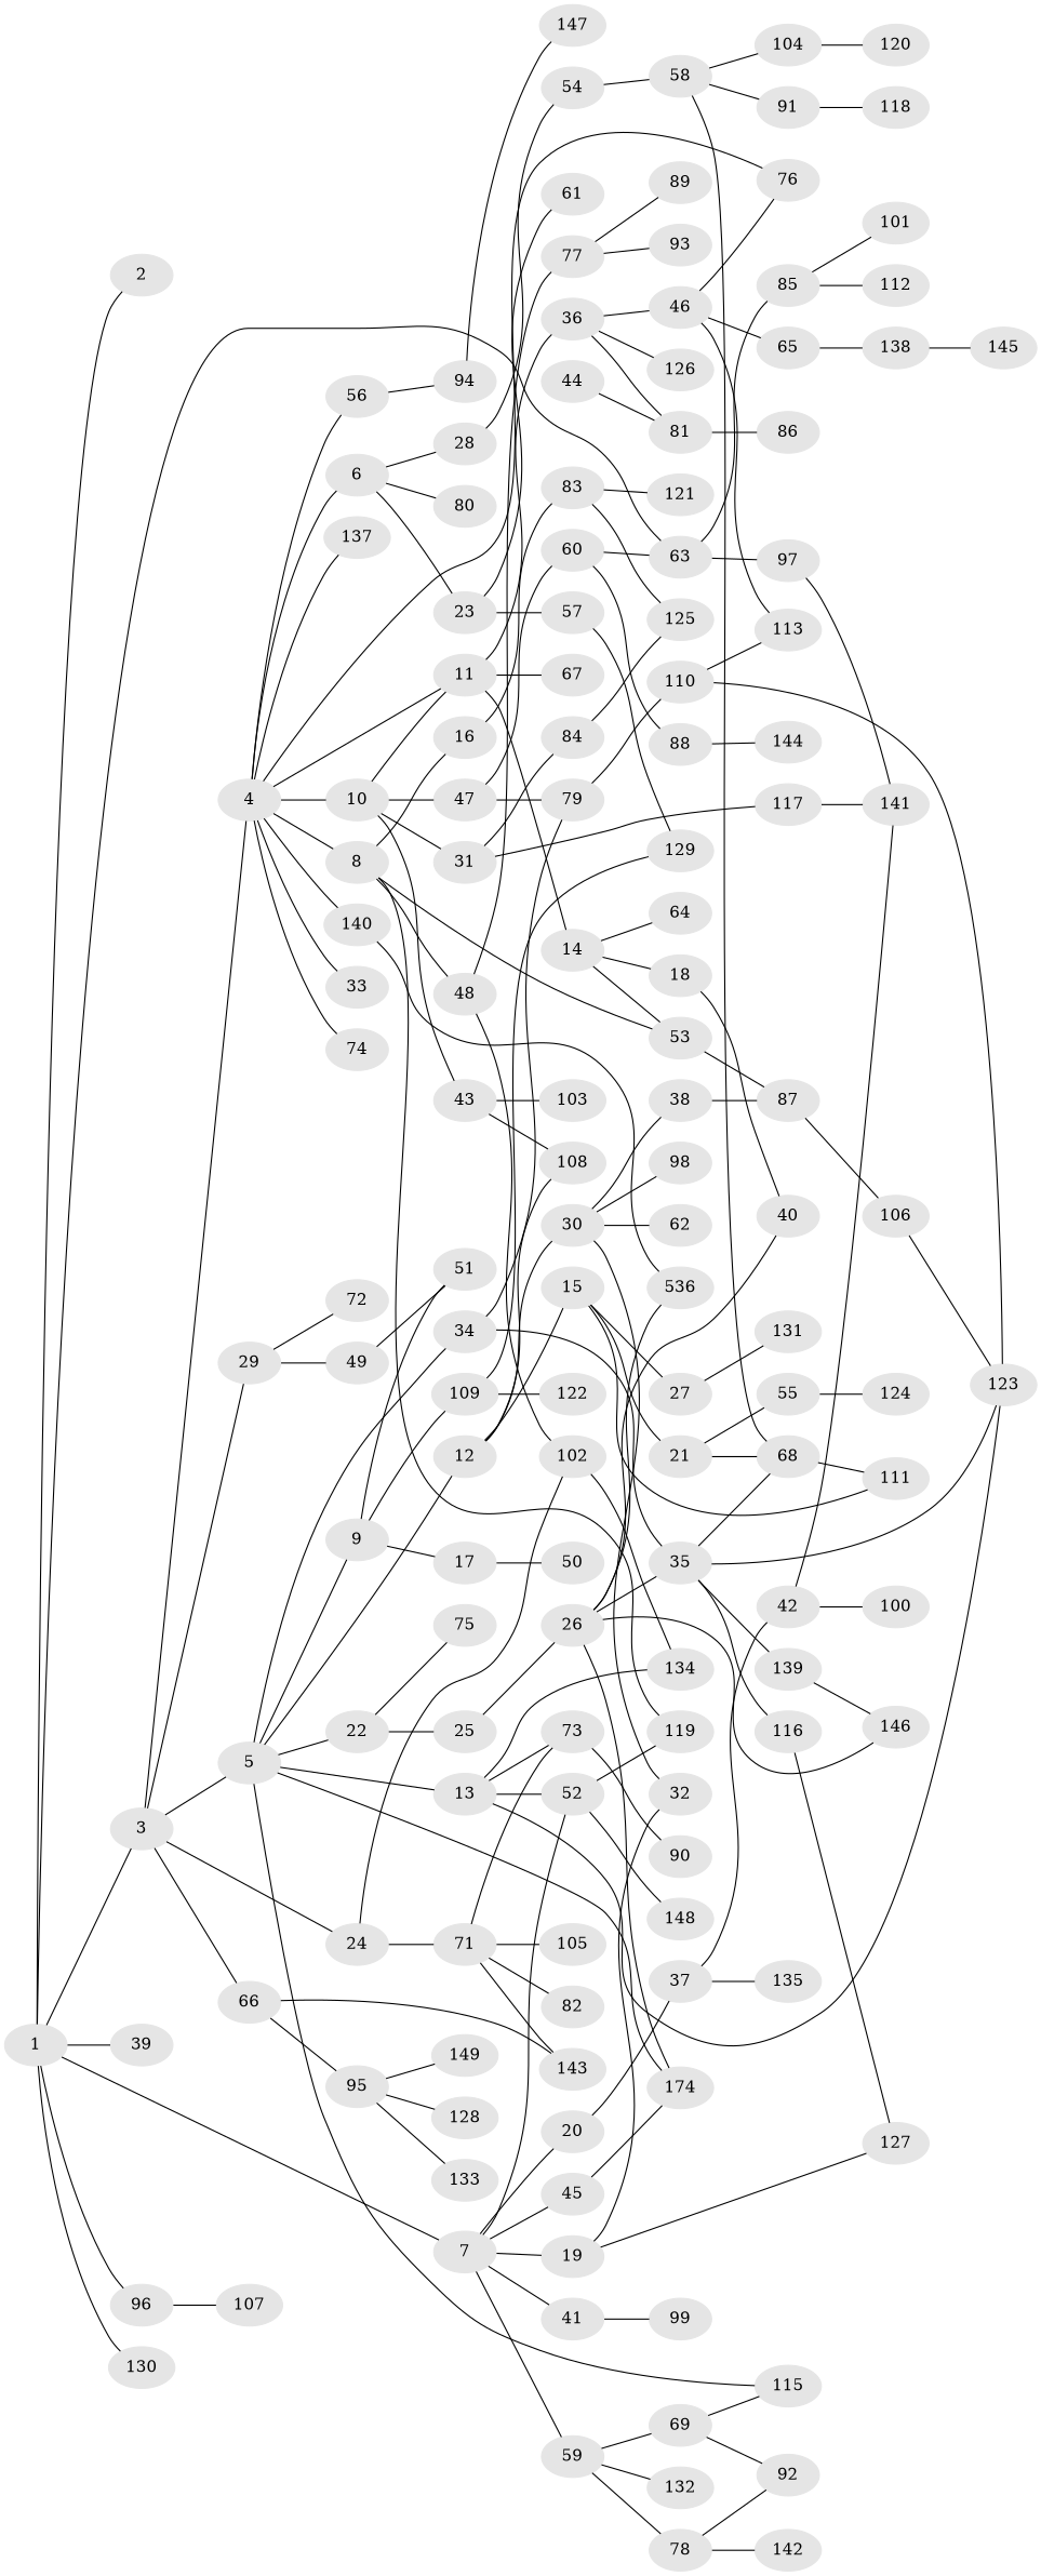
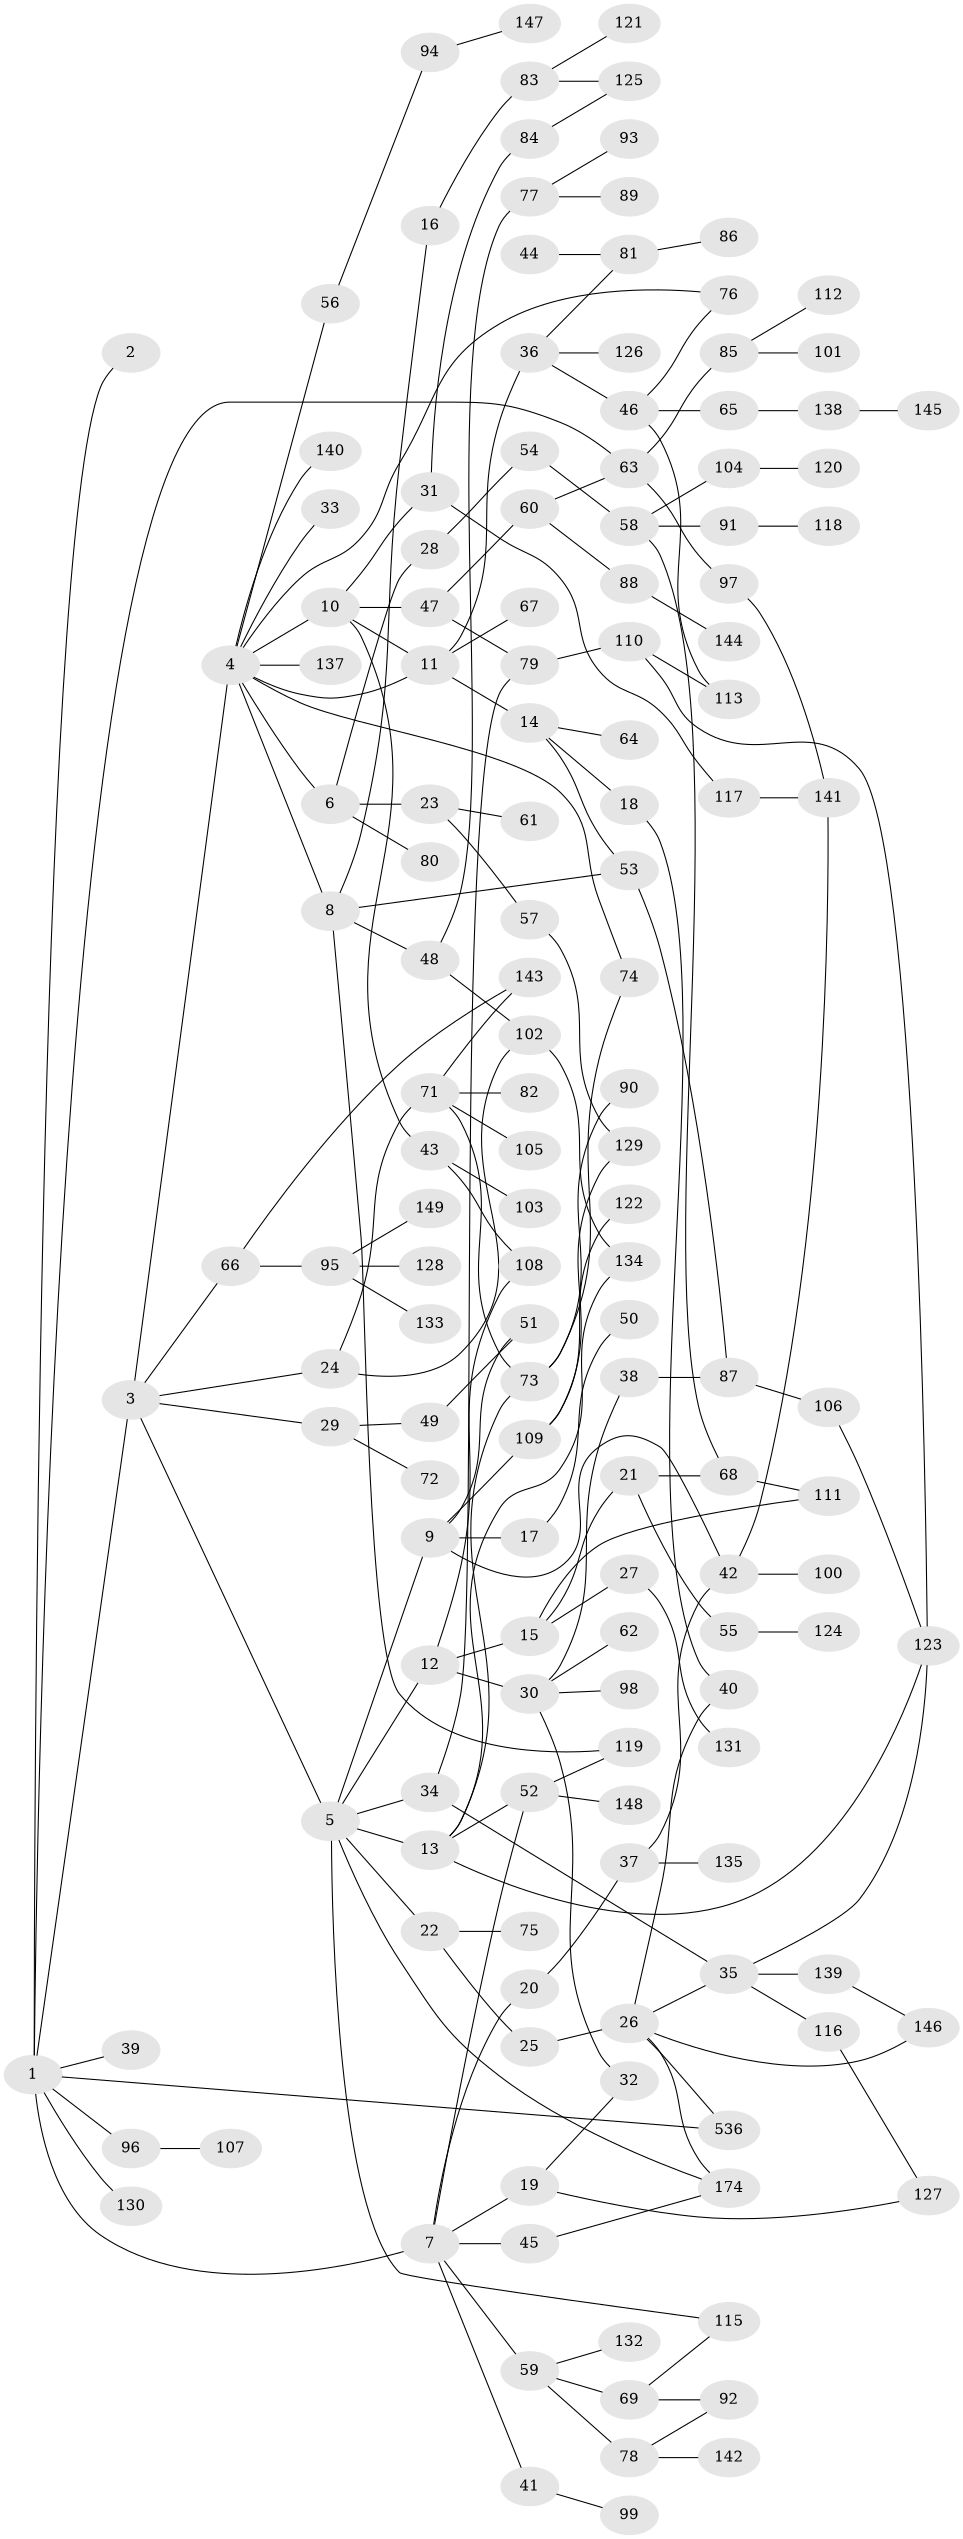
  graph {
    rankdir=LR
    node [color=gray90 style=filled]
    1
    2
    3
    7
    39
    63
    96
    130
    n9 [label=536]
    4
    5
    24
    29
    66
    19
    20
    41
    45
    52
    59
    85
    97
    107
    6
    8
    10
    11
    33
    56
    74
    76
    137
    140
    9
    12
    13
    22
    34
    n39 [label=174]
    115
    71
    102
    49
    72
    95
    143
    23
    28
    80
    16
    48
    53
    119
    31
    43
    47
    14
    36
    67
    94
    17
    42
    51
    109
    15
    30
    108
    73
    123
    134
    25
    75
    35
    79
    57
    61
    54
    32
    127
    37
    99
    148
    69
    78
    132
    83
    77
    87
    50
    100
    141
    129
    122
    84
    117
    103
    44
    81
    60
    18
    64
    46
    126
    21
    27
    111
    38
    62
    98
    90
    40
    55
    68
    131
    121
    125
    135
    124
    26
    82
    105
    146
    116
    139
    58
    110
    65
    113
    86
    106
    138
    88
    89
    93
    91
    104
    147
    118
    120
    92
    142
    144
    101
    112
    145
    128
    133
    149
    1 -- 2
    1 -- 3
    1 -- 7
    1 -- 39
    1 -- 63
    1 -- 96
    1 -- 130
-   140 -- n9
+   1 -- n9
    3 -- 4
    3 -- 5
    3 -- 24
    3 -- 29
    3 -- 66
    7 -- 19
    7 -- 20
    7 -- 41
    7 -- 45
    7 -- 52
    7 -- 59
    63 -- 85
    63 -- 97
    96 -- 107
    4 -- 6
    4 -- 8
    4 -- 10
    4 -- 11
    4 -- 33
    4 -- 56
    4 -- 74
    4 -- 76
    4 -- 137
    4 -- 140
    5 -- 9
    5 -- 12
    5 -- 13
    5 -- 22
    5 -- 34
    5 -- n39
    5 -- 115
    24 -- 71
    24 -- 102
    29 -- 49
    29 -- 72
    66 -- 95
    66 -- 143
    19 -- 32
    19 -- 127
    20 -- 37
    41 -- 99
    45 -- n39
    52 -- 119
    52 -- 148
    59 -- 69
    59 -- 78
    59 -- 132
    85 -- 101
    85 -- 112
    97 -- 141
    6 -- 23
    6 -- 28
    6 -- 80
    8 -- 16
    8 -- 48
    8 -- 53
    8 -- 119
    10 -- 11
    10 -- 31
    10 -- 43
    10 -- 47
    11 -- 14
    11 -- 36
    11 -- 67
    56 -- 94
    9 -- 17
+   9 -- 42
    9 -- 51
    9 -- 109
    12 -- 15
    12 -- 30
    12 -- 108
    13 -- 52
    13 -- 73
    13 -- 123
    13 -- 134
    22 -- 25
    22 -- 75
    34 -- 35
    34 -- 79
    71 -- 143
    71 -- 73
    71 -- 82
    71 -- 105
    102 -- 134
    49 -- 51
    95 -- 128
    95 -- 133
    95 -- 149
    23 -- 57
    23 -- 61
    28 -- 54
    16 -- 83
    48 -- 102
    48 -- 77
    53 -- 87
    31 -- 84
    31 -- 117
    43 -- 108
    43 -- 103
    47 -- 79
    47 -- 60
    14 -- 53
    14 -- 18
    14 -- 64
    36 -- 81
    36 -- 46
    36 -- 126
    94 -- 147
    17 -- 50
    42 -- 100
    42 -- 141
    109 -- 129
    109 -- 122
    15 -- 21
    15 -- 27
    15 -- 111
    30 -- 32
    30 -- 38
    30 -- 62
    30 -- 98
+   73 -- 74
    73 -- 90
    25 -- 26
    35 -- 123
-   35 -- 68
    35 -- 116
    35 -- 139
    79 -- 110
    57 -- 129
    54 -- 58
    37 -- 42
    37 -- 135
    69 -- 115
    69 -- 92
    78 -- 92
    78 -- 142
    83 -- 121
    83 -- 125
    77 -- 89
    77 -- 93
    87 -- 106
    84 -- 125
    117 -- 141
    44 -- 81
    81 -- 86
    60 -- 63
    60 -- 88
    18 -- 40
    46 -- 76
    46 -- 65
    46 -- 113
    21 -- 55
    21 -- 68
    27 -- 131
    38 -- 87
    55 -- 124
    68 -- 111
    26 -- n9
    26 -- n39
    26 -- 35
    26 -- 40
    26 -- 146
    116 -- 127
    139 -- 146
    58 -- 68
    58 -- 91
    58 -- 104
    110 -- 123
    110 -- 113
    65 -- 138
    106 -- 123
    138 -- 145
    88 -- 144
    91 -- 118
    104 -- 120
  }
